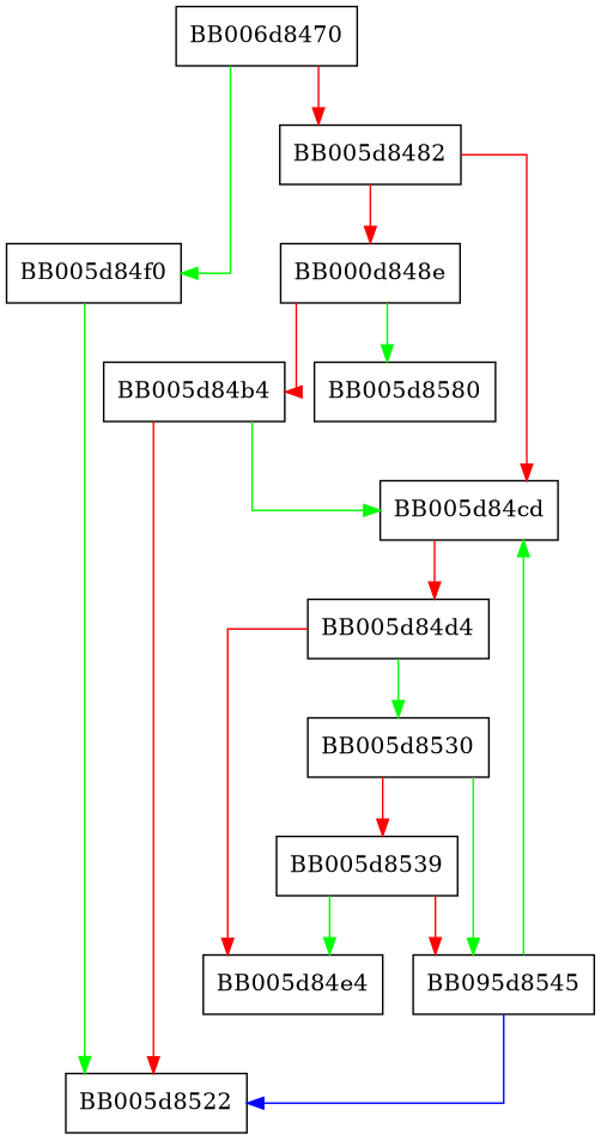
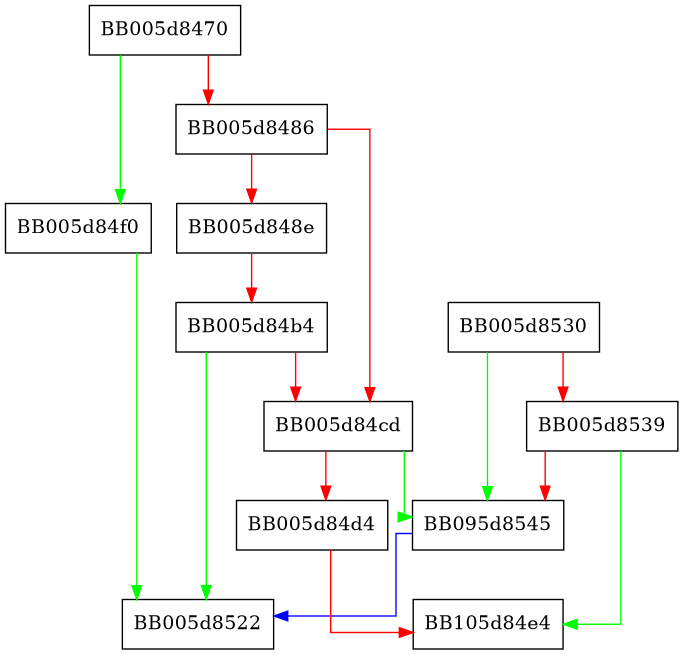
  digraph {
    splines=ortho
    node [shape=box]
    edge [color=red]
-   BB005d8470 [label=BB006d8470]
+   BB005d8470
    BB005d84f0
-   BB005d8482
+   BB005d8482 [label=BB005d8486]
    BB005d8522
    BB005d84cd
-   BB005d848e [label=BB000d848e]
+   BB005d848e
    n7 [label=BB095d8545]
    BB005d84d4
-   BB005d8580
    BB005d84b4
    BB005d8530
-   BB005d84e4
+   BB005d84e4 [label=BB105d84e4]
    BB005d8539
    BB005d8470 -> BB005d84f0 [color=green]
    BB005d8470 -> BB005d8482
    BB005d84f0 -> BB005d8522 [color=green]
    BB005d8482 -> BB005d84cd
    BB005d8482 -> BB005d848e
-   n7 -> BB005d84cd [color=green]
+   BB005d84cd -> n7 [color=green]
    BB005d84cd -> BB005d84d4
-   BB005d848e -> BB005d8580 [color=green]
    BB005d848e -> BB005d84b4
    n7 -> BB005d8522 [color=blue]
-   BB005d84d4 -> BB005d8530 [color=green]
    BB005d84d4 -> BB005d84e4
-   BB005d84b4 -> BB005d8522
-   BB005d84b4 -> BB005d84cd [color=green]
+   BB005d84b4 -> BB005d8522 [color=green]
+   BB005d84b4 -> BB005d84cd
    BB005d8530 -> n7 [color=green]
    BB005d8530 -> BB005d8539
    BB005d8539 -> n7
    BB005d8539 -> BB005d84e4 [color=green]
  }
